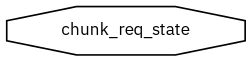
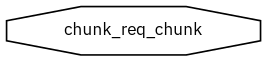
  digraph {
    rankdir=LR
    fontname="IBM Plex Sans"
-   n1 [color=black fillcolor=white fontname="IBM Plex Sans" fontsize=10 height=0.2 label=chunk_req_state shape=octagon style=filled width=0.4]
+   n1 [color=black fillcolor=white fontname="IBM Plex Sans" fontsize=10 height=0.2 label=chunk_req_chunk shape=octagon style=filled width=0.4]
  }
